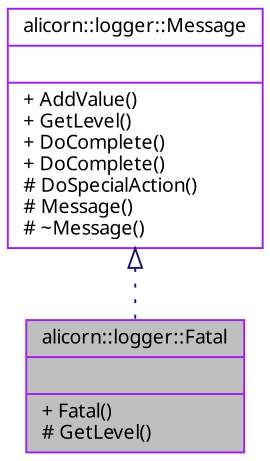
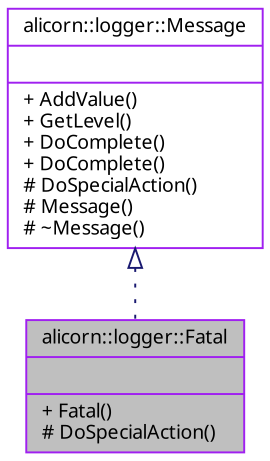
  digraph {
    node [color=purple fontname=Verdana fontsize=10 shape=record style=filled]
-   n1 [fillcolor=grey75 fontcolor=black height=0.2 label="{alicorn::logger::Fatal\n||+ Fatal()\l# GetLevel()\l}" width=0.4]
+   n1 [fillcolor=grey75 fontcolor=black height=0.2 label="{alicorn::logger::Fatal\n||+ Fatal()\l# DoSpecialAction()\l}" width=0.4]
    n2 [fillcolor=white height=0.2 label="{alicorn::logger::Message\n||+ AddValue()\l+ GetLevel()\l+ DoComplete()\l+ DoComplete()\l# DoSpecialAction()\l# Message()\l# ~Message()\l}" width=0.4]
    n2 -> n1 [arrowtail=onormal color=midnightblue dir=back fontname=Verdana fontsize=10 labelfontname=Verdana labelfontsize=10 style=dotted]
  }
